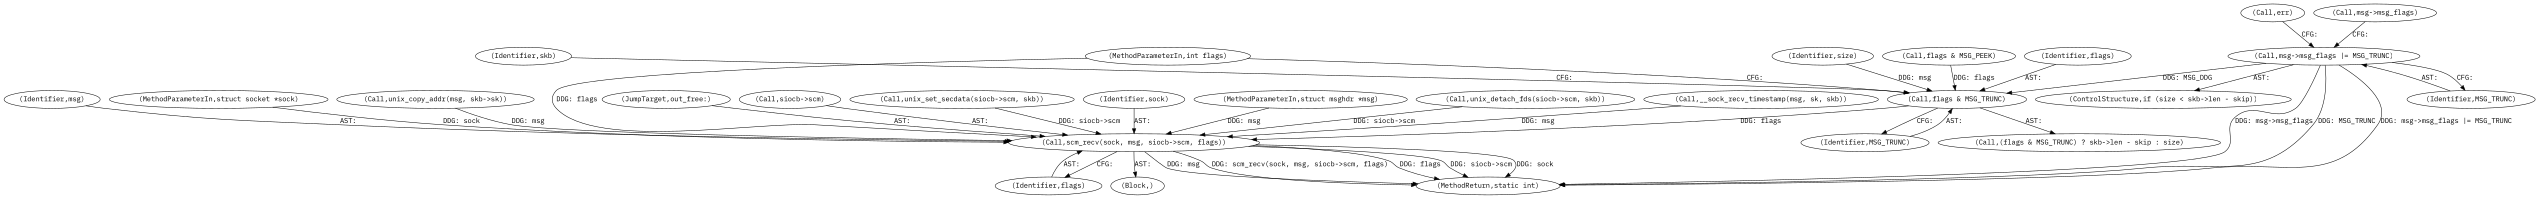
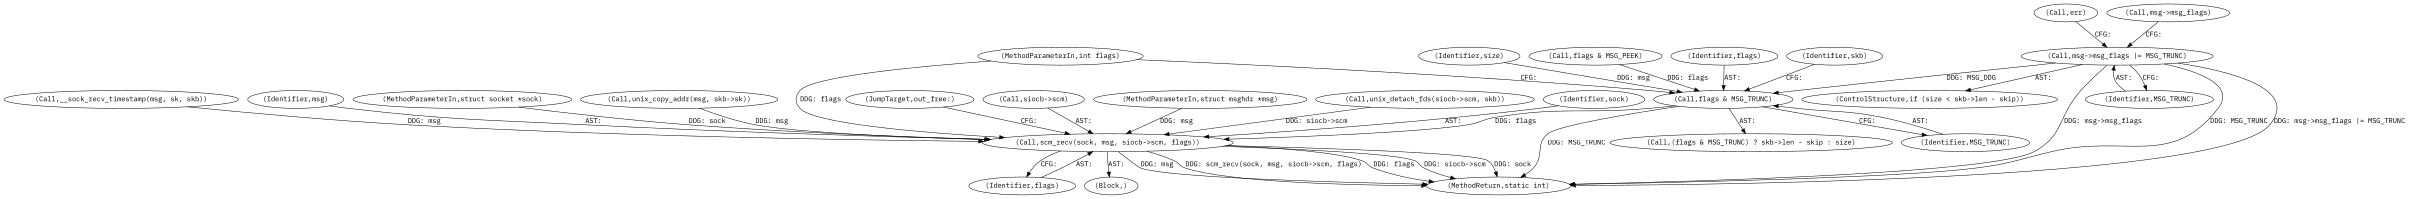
  digraph {
    fontname="IBM Plex Mono"
    node [fontname="IBM Plex Mono"]
    edge [fontname="IBM Plex Mono"]
    n1 [label="(Call,msg->msg_flags |= MSG_TRUNC)"]
    n2 [label="(Call,flags & MSG_TRUNC)"]
    n3 [label="(MethodReturn,static int)"]
    n4 [label="(Identifier,MSG_TRUNC)"]
    n5 [label="(ControlStructure,if (size < skb->len - skip))"]
    n6 [label="(Call,scm_recv(sock, msg, siocb->scm, flags))"]
    n7 [label="(Call,(flags & MSG_TRUNC) ? skb->len - skip : size)"]
    n8 [label="(Identifier,MSG_TRUNC)"]
    n9 [label="(Identifier,flags)"]
    n10 [label="(Block,)"]
    n11 [label="(JumpTarget,out_free:)"]
    n12 [label="(Identifier,skb)"]
    n13 [label="(Call,err)"]
    n14 [label="(Call,siocb->scm)"]
-   n15 [label="(Call,unix_set_secdata(siocb->scm, skb))"]
    n16 [label="(MethodParameterIn,struct msghdr *msg)"]
    n17 [label="(Call,unix_detach_fds(siocb->scm, skb))"]
    n18 [label="(Identifier,size)"]
    n19 [label="(Call,__sock_recv_timestamp(msg, sk, skb))"]
    n20 [label="(Identifier,msg)"]
    n21 [label="(Call,flags & MSG_PEEK)"]
    n22 [label="(MethodParameterIn,struct socket *sock)"]
    n23 [label="(Call,unix_copy_addr(msg, skb->sk))"]
    n24 [label="(Identifier,flags)"]
    n25 [label="(Call,msg->msg_flags)"]
    n26 [label="(MethodParameterIn,int flags)"]
    n27 [label="(Identifier,sock)"]
    n1 -> n2 [label="DDG: MSG_DDG"]
    n1 -> n3 [label="DDG: msg->msg_flags"]
    n1 -> n3 [label="DDG: MSG_TRUNC"]
    n1 -> n3 [label="DDG: msg->msg_flags |= MSG_TRUNC"]
    n1 -> n4 [label="CFG: "]
    n1 -> n5 [label="AST: "]
+   n2 -> n3 [label="DDG: MSG_TRUNC"]
    n2 -> n6 [label="DDG: flags"]
    n2 -> n7 [label="AST: "]
    n2 -> n8 [label="CFG: "]
    n4 -> n1 [label="AST: "]
    n6 -> n3 [label="DDG: sock"]
    n6 -> n3 [label="DDG: msg"]
    n6 -> n3 [label="DDG: scm_recv(sock, msg, siocb->scm, flags)"]
    n6 -> n3 [label="DDG: flags"]
    n6 -> n3 [label="DDG: siocb->scm"]
    n6 -> n9 [label="CFG: "]
    n6 -> n10 [label="AST: "]
    n8 -> n2 [label="AST: "]
    n9 -> n6 [label="AST: "]
-   n11 -> n6 [label="AST: "]
+   n11 -> n6 [label="CFG: "]
    n12 -> n2 [label="CFG: "]
    n13 -> n1 [label="CFG: "]
    n14 -> n6 [label="AST: "]
-   n15 -> n6 [label="DDG: siocb->scm"]
    n16 -> n6 [label="DDG: msg"]
    n17 -> n6 [label="DDG: siocb->scm"]
    n18 -> n2 [label="DDG: msg"]
    n19 -> n6 [label="DDG: msg"]
    n20 -> n6 [label="AST: "]
    n21 -> n2 [label="DDG: flags"]
    n22 -> n6 [label="DDG: sock"]
    n23 -> n6 [label="DDG: msg"]
    n24 -> n2 [label="AST: "]
    n25 -> n1 [label="CFG: "]
    n26 -> n2 [label="CFG: "]
    n26 -> n6 [label="DDG: flags"]
    n27 -> n6 [label="AST: "]
  }
